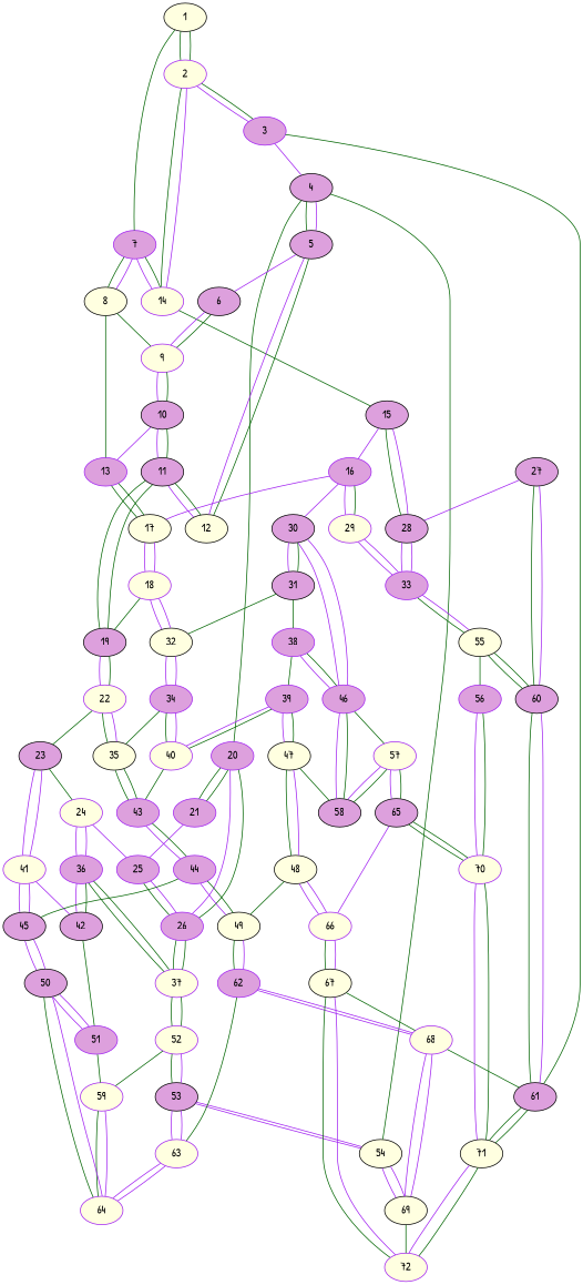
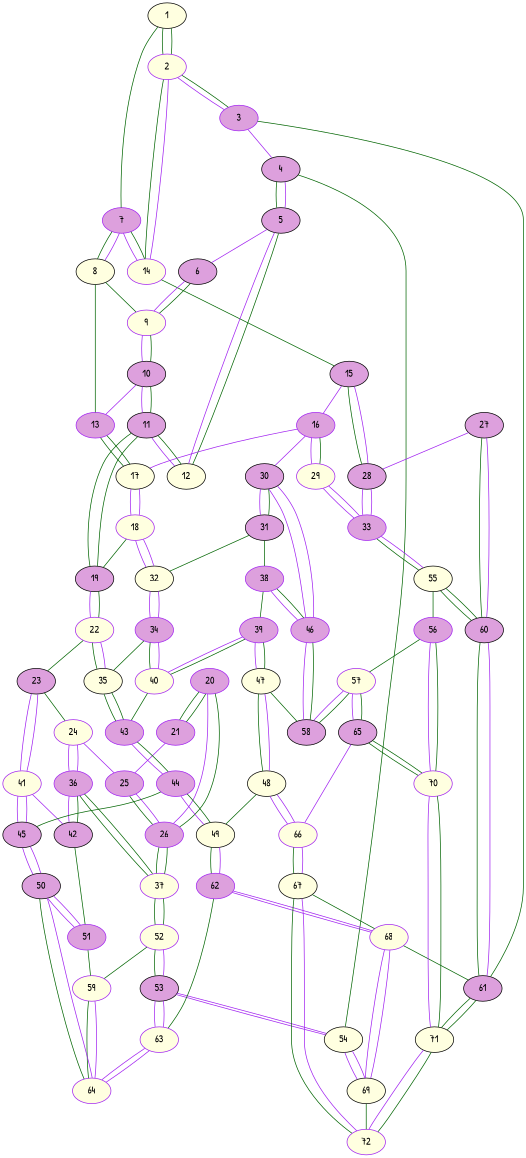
  graph {
    fontname="Patrick Hand"
    node [color=purple fillcolor=plum fontname="Patrick Hand" style=filled]
    edge [color=darkgreen fontname="Patrick Hand"]
    1 [color=black fillcolor=lightyellow]
    2 [fillcolor=lightyellow]
    7
    3
    14 [fillcolor=lightyellow]
    8 [color=black fillcolor=lightyellow]
    4 [color=black]
    61 [color=black]
    15 [color=black]
    5 [color=black]
    20
    54 [color=black fillcolor=lightyellow]
    27 [color=black]
    28 [color=black]
    60 [color=black]
    71 [color=black fillcolor=lightyellow]
    6 [color=black]
    12 [color=black fillcolor=lightyellow]
    21
    26
    69 [color=black fillcolor=lightyellow]
    9 [fillcolor=lightyellow]
    10 [color=black]
    13
    17 [color=black fillcolor=lightyellow]
    11 [color=black]
    19 [color=black]
    22 [fillcolor=lightyellow]
    18 [fillcolor=lightyellow]
    16
    29 [fillcolor=lightyellow]
    30 [color=black]
    33
    32 [color=black fillcolor=lightyellow]
    34
    23 [color=black]
    35 [color=black fillcolor=lightyellow]
    25
    37 [fillcolor=lightyellow]
    24 [fillcolor=lightyellow]
    41 [fillcolor=lightyellow]
    43
    36
    42 [color=black]
    45 [color=black]
    52 [fillcolor=lightyellow]
    55 [color=black fillcolor=lightyellow]
    31 [color=black]
    46
    38
    58 [color=black]
    39
    40 [fillcolor=lightyellow]
    56
    44
    51
    59 [fillcolor=lightyellow]
    53 [color=black]
    47 [color=black fillcolor=lightyellow]
    48 [color=black fillcolor=lightyellow]
    50 [color=black]
    49 [color=black fillcolor=lightyellow]
    62
    64 [fillcolor=lightyellow]
    66 [fillcolor=lightyellow]
    67 [color=black fillcolor=lightyellow]
    63 [fillcolor=lightyellow]
    68 [fillcolor=lightyellow]
    72 [fillcolor=lightyellow]
    57 [fillcolor=lightyellow]
    70 [fillcolor=lightyellow]
    65 [color=black]
    1 -- 2
    1 -- 2
    1 -- 7
    2 -- 3 [color=purple]
    2 -- 3
    2 -- 14
    2 -- 14 [color=purple]
    7 -- 14 [color=purple]
    7 -- 14
    7 -- 8
    7 -- 8 [color=purple]
    3 -- 4 [color=purple]
    3 -- 61
    14 -- 15
    8 -- 9
    8 -- 13
    4 -- 5
    4 -- 5 [color=purple]
-   4 -- 20
    4 -- 54
    61 -- 71
    61 -- 71
    15 -- 28
    15 -- 28 [color=purple]
    15 -- 16 [color=purple]
    5 -- 6 [color=purple]
    5 -- 12 [color=purple]
    5 -- 12
    20 -- 21
    20 -- 21
    20 -- 26 [color=purple]
    20 -- 26
    54 -- 69 [color=purple]
    54 -- 69 [color=purple]
    27 -- 28 [color=purple]
    27 -- 60
    27 -- 60 [color=purple]
    28 -- 33 [color=purple]
    28 -- 33 [color=purple]
    60 -- 61
    60 -- 61 [color=purple]
    71 -- 72 [color=purple]
    71 -- 72
    6 -- 9 [color=purple]
    6 -- 9
    21 -- 25 [color=purple]
    26 -- 37
    26 -- 37
    69 -- 72
    9 -- 10 [color=purple]
    9 -- 10
    10 -- 13 [color=purple]
    10 -- 11 [color=purple]
    10 -- 11
    13 -- 17
    13 -- 17
    17 -- 18 [color=purple]
    17 -- 18 [color=purple]
    11 -- 12 [color=purple]
    11 -- 12
    11 -- 19
    11 -- 19
    19 -- 22 [color=purple]
    19 -- 22
    22 -- 23
    22 -- 35
    22 -- 35 [color=purple]
    18 -- 19
    18 -- 32 [color=purple]
    18 -- 32 [color=purple]
    16 -- 17 [color=purple]
    16 -- 29 [color=purple]
    16 -- 29
    16 -- 30 [color=purple]
    29 -- 33 [color=purple]
    29 -- 33 [color=purple]
    30 -- 31 [color=purple]
    30 -- 31
    30 -- 46 [color=purple]
    30 -- 46 [color=purple]
    33 -- 55
    33 -- 55 [color=purple]
    32 -- 34 [color=purple]
    32 -- 34 [color=purple]
    34 -- 35
    34 -- 40
    34 -- 40 [color=purple]
    23 -- 24
    23 -- 41 [color=purple]
    23 -- 41 [color=purple]
    35 -- 43
    35 -- 43
    25 -- 26
    25 -- 26 [color=purple]
    37 -- 52
    37 -- 52
    24 -- 25 [color=purple]
    24 -- 36 [color=purple]
    24 -- 36 [color=purple]
    41 -- 42 [color=purple]
    41 -- 45 [color=purple]
    41 -- 45 [color=purple]
    43 -- 44 [color=purple]
    43 -- 44
    36 -- 37
    36 -- 37
    36 -- 42 [color=purple]
    36 -- 42
    42 -- 51
    45 -- 50 [color=purple]
    45 -- 50 [color=purple]
    52 -- 59
    52 -- 53
    52 -- 53 [color=purple]
    55 -- 60
    55 -- 60
    55 -- 56
    31 -- 32
    31 -- 38
    46 -- 58 [color=purple]
    46 -- 58
    38 -- 46 [color=purple]
    38 -- 46
    38 -- 39
    39 -- 40 [color=purple]
    39 -- 40
    39 -- 47 [color=purple]
    39 -- 47
    40 -- 43
-   46 -- 57
+   56 -- 57
    56 -- 70 [color=purple]
    56 -- 70
    44 -- 45
    44 -- 49 [color=purple]
    44 -- 49
    51 -- 59
    59 -- 64
    59 -- 64 [color=purple]
    53 -- 54 [color=purple]
    53 -- 54 [color=purple]
    53 -- 63 [color=purple]
    53 -- 63 [color=purple]
    47 -- 58
    47 -- 48
    47 -- 48 [color=purple]
    48 -- 49
    48 -- 66 [color=purple]
    48 -- 66 [color=purple]
    50 -- 51 [color=purple]
    50 -- 51 [color=purple]
    50 -- 64
    50 -- 64 [color=purple]
    49 -- 62
    49 -- 62 [color=purple]
    62 -- 63
    62 -- 68 [color=purple]
    62 -- 68 [color=purple]
    66 -- 67
    66 -- 67 [color=purple]
    67 -- 68
    67 -- 72
    67 -- 72 [color=purple]
    63 -- 64 [color=purple]
    63 -- 64 [color=purple]
    68 -- 61
    68 -- 69 [color=purple]
    68 -- 69 [color=purple]
    57 -- 58 [color=purple]
    57 -- 58
    57 -- 65 [color=purple]
    57 -- 65
    70 -- 71 [color=purple]
    70 -- 71
    65 -- 66 [color=purple]
    65 -- 70
    65 -- 70
  }
